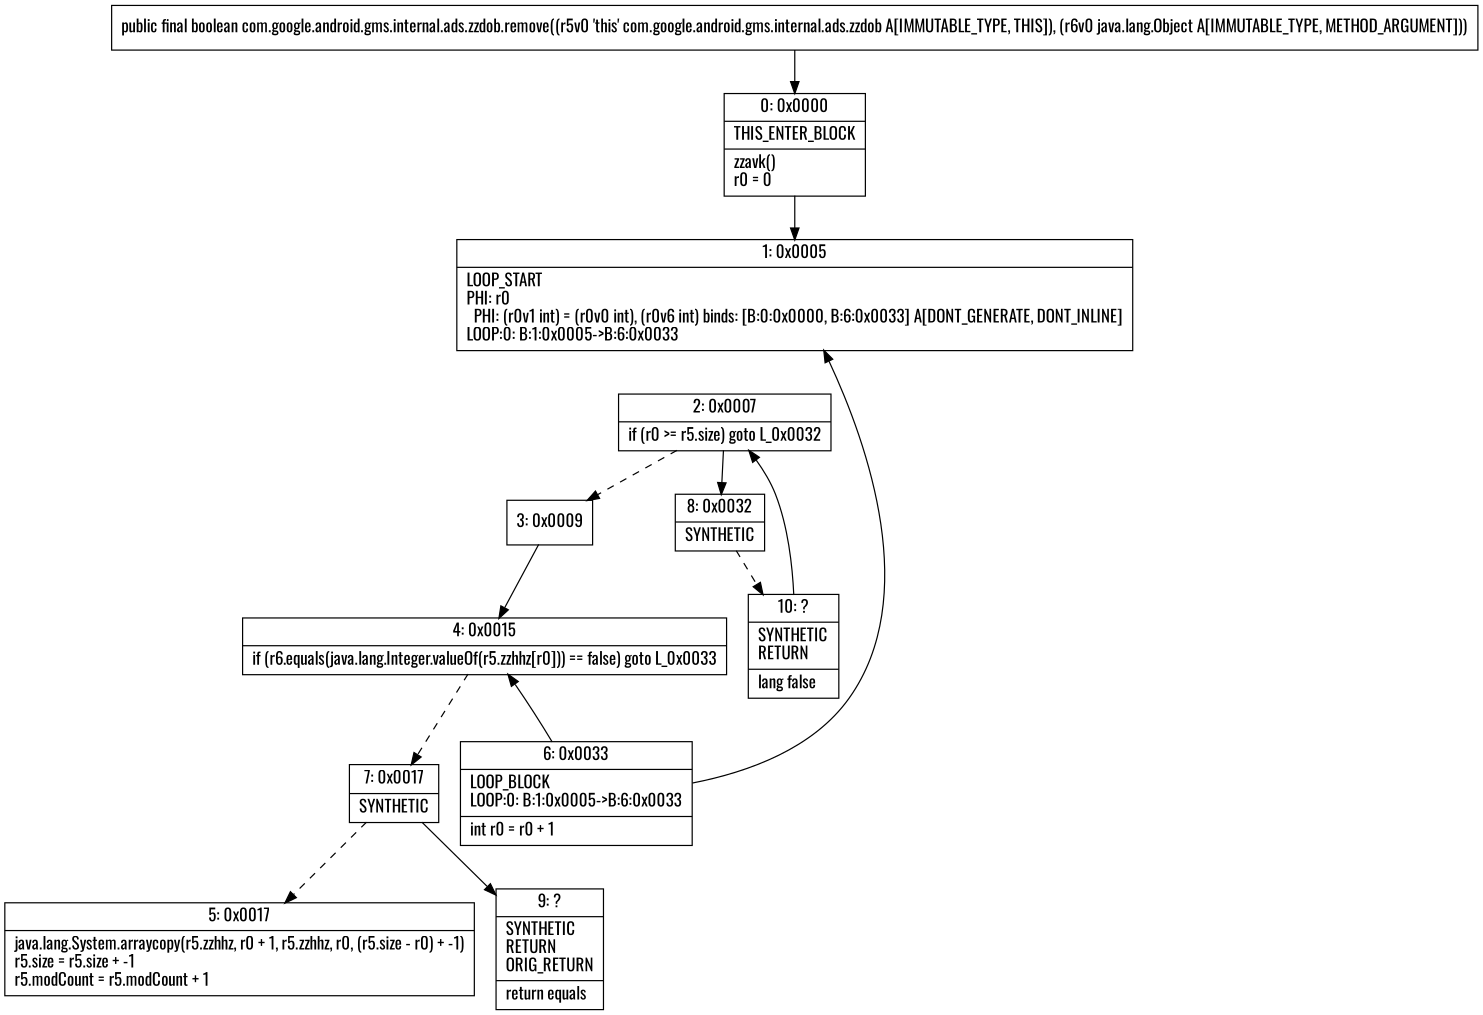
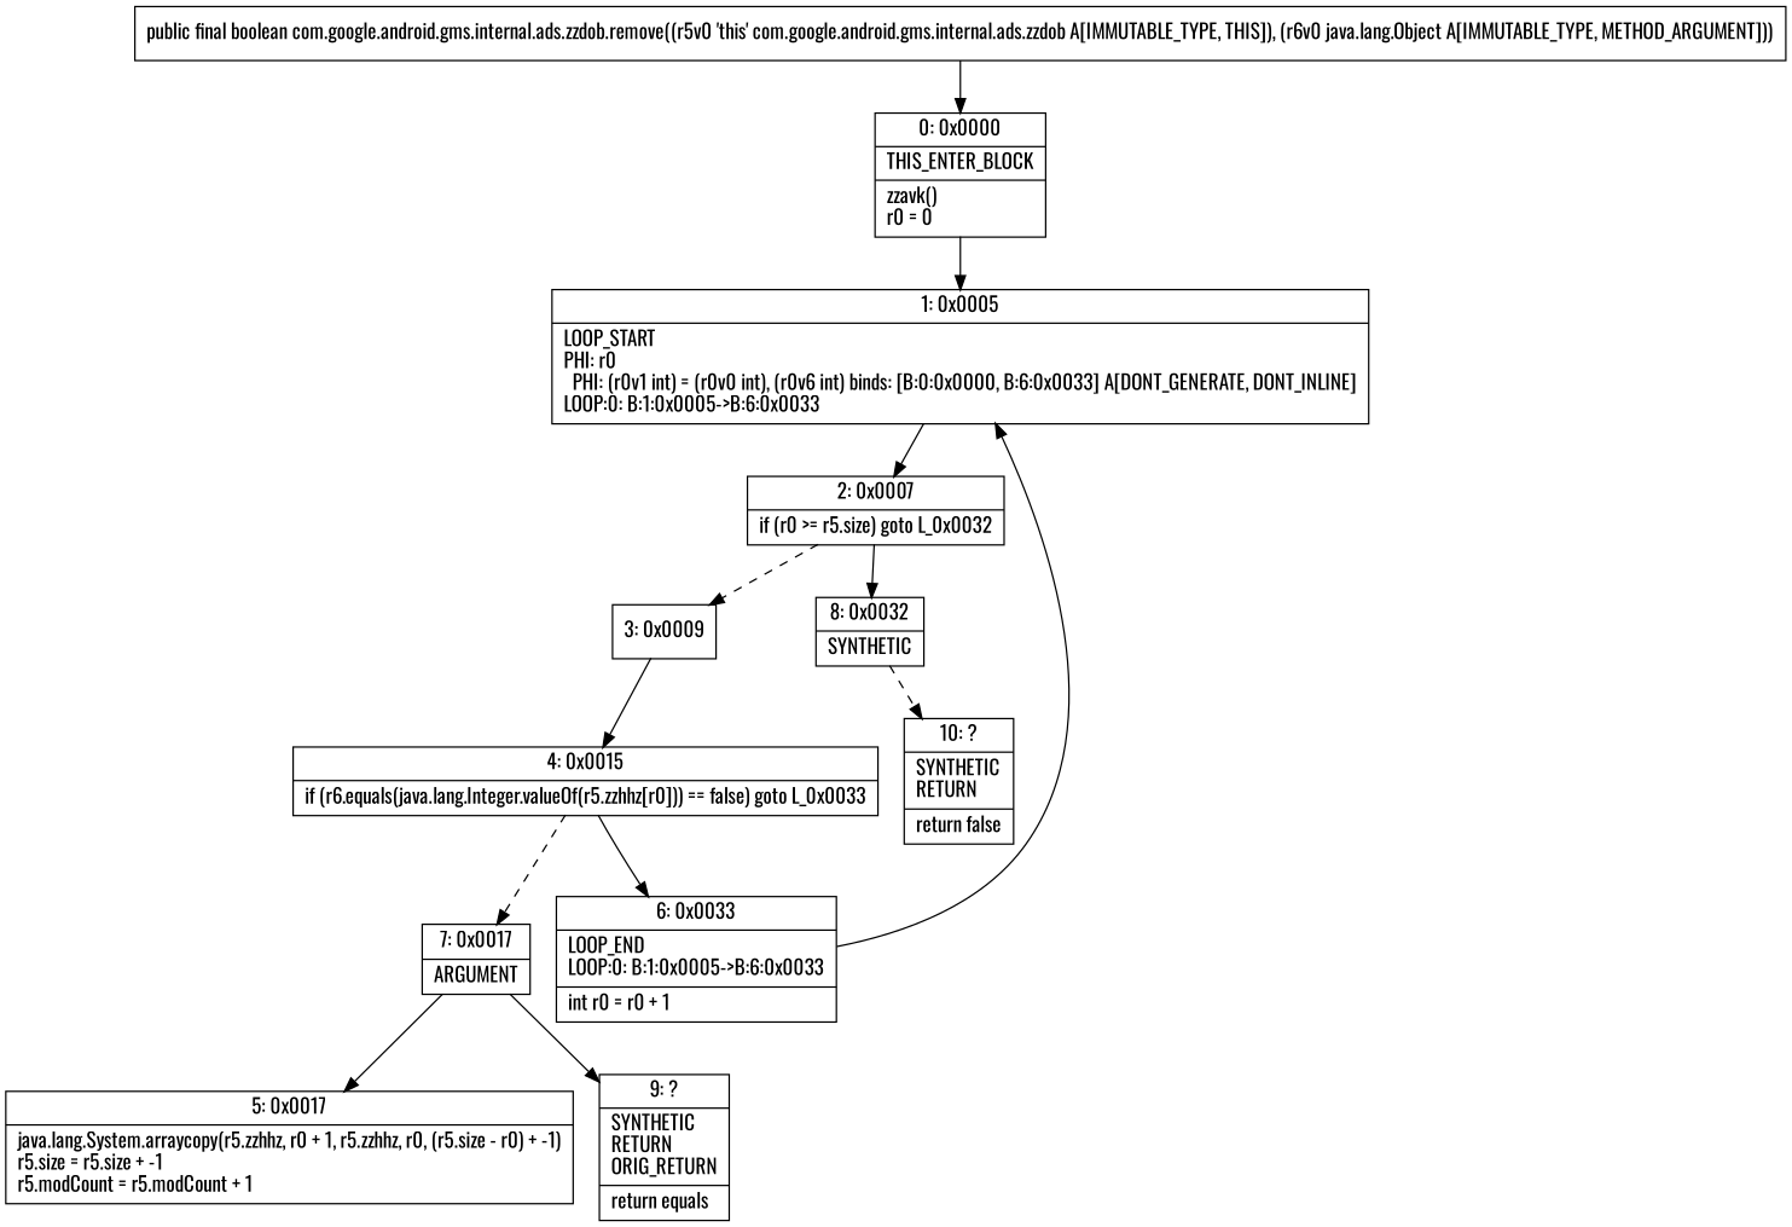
  digraph {
    fontname=Oswald
    node [fontname=Oswald shape=record]
    edge [fontname=Oswald]
    n1 [label="{0\:\ 0x0000|THIS_ENTER_BLOCK\l|zzavk()\lr0 = 0\l}"]
    n2 [label="{1\:\ 0x0005|LOOP_START\lPHI: r0 \l  PHI: (r0v1 int) = (r0v0 int), (r0v6 int) binds: [B:0:0x0000, B:6:0x0033] A[DONT_GENERATE, DONT_INLINE]\lLOOP:0: B:1:0x0005\-\>B:6:0x0033\l}"]
    n3 [label="{2\:\ 0x0007|if (r0 \>= r5.size) goto L_0x0032\l}"]
    n4 [label="{3\:\ 0x0009}"]
    n5 [label="{8\:\ 0x0032|SYNTHETIC\l}"]
    n6 [label="{4\:\ 0x0015|if (r6.equals(java.lang.Integer.valueOf(r5.zzhhz[r0])) == false) goto L_0x0033\l}"]
-   n7 [label="{10\:\ ?|SYNTHETIC\lRETURN\l|lang false\l}"]
-   n8 [label="{6\:\ 0x0033|LOOP_BLOCK\lLOOP:0: B:1:0x0005\-\>B:6:0x0033\l|int r0 = r0 + 1\l}"]
-   n9 [label="{7\:\ 0x0017|SYNTHETIC\l}"]
+   n7 [label="{10\:\ ?|SYNTHETIC\lRETURN\l|return false\l}"]
+   n8 [label="{6\:\ 0x0033|LOOP_END\lLOOP:0: B:1:0x0005\-\>B:6:0x0033\l|int r0 = r0 + 1\l}"]
+   n9 [label="{7\:\ 0x0017|ARGUMENT\l}"]
    n10 [label="{5\:\ 0x0017|java.lang.System.arraycopy(r5.zzhhz, r0 + 1, r5.zzhhz, r0, (r5.size \- r0) + \-1)\lr5.size = r5.size + \-1\lr5.modCount = r5.modCount + 1\l}"]
    n11 [label="{9\:\ ?|SYNTHETIC\lRETURN\lORIG_RETURN\l|return equals\l}"]
    n12 [label="{public final boolean com.google.android.gms.internal.ads.zzdob.remove((r5v0 'this' com.google.android.gms.internal.ads.zzdob A[IMMUTABLE_TYPE, THIS]), (r6v0 java.lang.Object A[IMMUTABLE_TYPE, METHOD_ARGUMENT])) }"]
    n1 -> n2
-   n7 -> n3
+   n2 -> n3
    n3 -> n4 [style=dashed]
    n3 -> n5
    n4 -> n6
    n5 -> n7 [style=dashed]
-   n8 -> n6
+   n6 -> n8
    n6 -> n9 [style=dashed]
    n8 -> n2
-   n9 -> n10 [style=dashed]
+   n9 -> n10
    n9 -> n11
    n12 -> n1
  }
